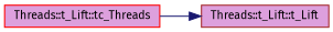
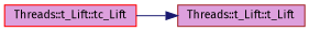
  digraph {
    rankdir=LR
    fontname="Fira Sans"
    node [fillcolor=plum fontname="Fira Sans" fontsize=10 shape=record style=filled]
-   n1 [color=red fontcolor=black height=0.2 label="Threads::t_Lift::tc_Threads" width=0.4]
+   n1 [color=red fontcolor=black height=0.2 label="Threads::t_Lift::tc_Lift" width=0.4]
    n2 [color=brown height=0.2 label="Threads::t_Lift::t_Lift" width=0.4]
    n1 -> n2 [color=midnightblue fontname="Fira Sans" fontsize=10 labelfontname=Helvetica labelfontsize=10 style=solid]
  }
